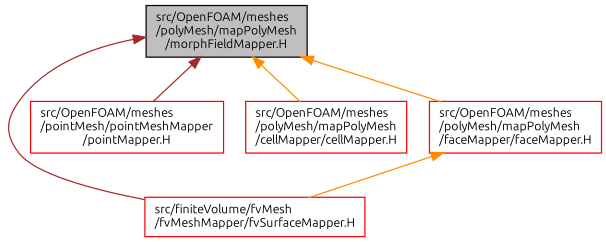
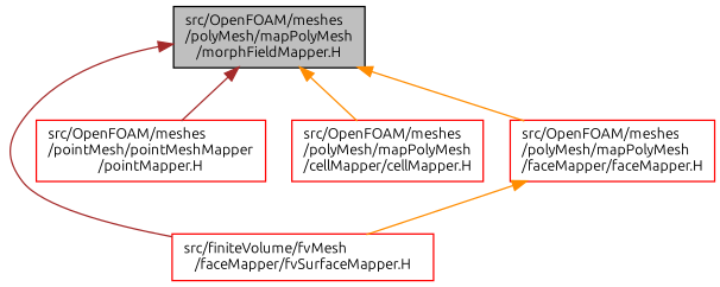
  digraph {
    fontname=Ubuntu
    node [color=red fontname=Ubuntu fontsize=10 shape=record]
    edge [color=darkorange dir=back fontname=Ubuntu fontsize=10 labelfontname=Helvetica labelfontsize=10 style=solid]
    n1 [color=black fillcolor=grey75 fontcolor=black height=0.2 label="src/OpenFOAM/meshes\l/polyMesh/mapPolyMesh\l/morphFieldMapper.H" style=filled width=0.4]
-   n2 [height=0.2 label="src/finiteVolume/fvMesh\l/fvMeshMapper/fvSurfaceMapper.H" width=0.4]
+   n2 [height=0.2 label="src/finiteVolume/fvMesh\l/faceMapper/fvSurfaceMapper.H" width=0.4]
    n3 [height=0.2 label="src/OpenFOAM/meshes\l/pointMesh/pointMeshMapper\l/pointMapper.H" width=0.4]
    n4 [height=0.2 label="src/OpenFOAM/meshes\l/polyMesh/mapPolyMesh\l/cellMapper/cellMapper.H" width=0.4]
    n5 [height=0.2 label="src/OpenFOAM/meshes\l/polyMesh/mapPolyMesh\l/faceMapper/faceMapper.H" width=0.4]
    n1 -> n2 [color=brown]
    n1 -> n3 [color=brown]
    n1 -> n4
    n1 -> n5
    n5 -> n2
  }
